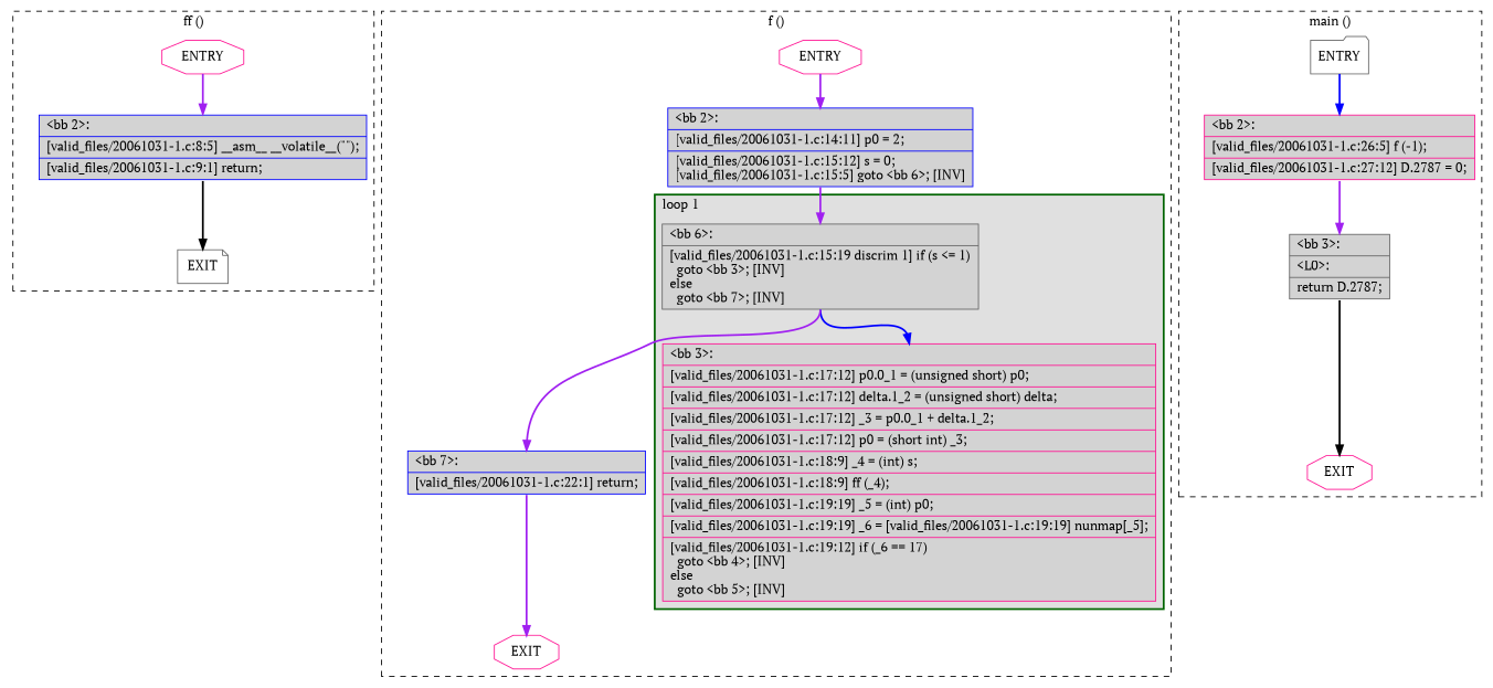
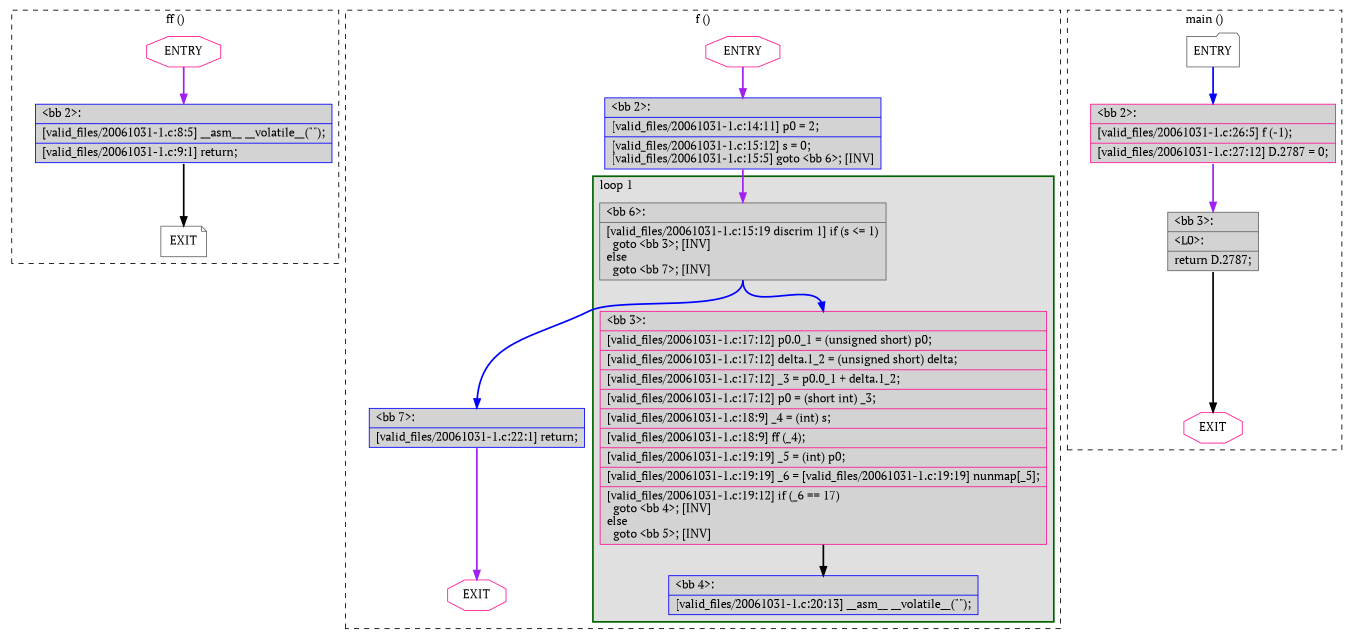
  digraph {
    fontname="PT Serif"
    node [color=deeppink fillcolor=lightgrey fontname="PT Serif" shape=record style=filled]
    edge [constraint=true fontname="PT Serif" headport=n style="solid,bold" tailport=s color=purple weight=10]
    n1 [fillcolor=white label=ENTRY shape=octagon]
    n2 [color=gray40 fillcolor=white label=EXIT shape=note]
    n3 [color=blue label="{\<bb\ 2\>:\l|[valid_files/20061031-1.c:8:5]\ __asm__\ __volatile__(\"\");\l|[valid_files/20061031-1.c:9:1]\ return;\l}"]
    n4 [color=gray40 label="{\<bb\ 6\>:\l|[valid_files/20061031-1.c:15:19\ discrim\ 1]\ if\ (s\ \<=\ 1)\l\ \ goto\ \<bb\ 3\>;\ [INV]\lelse\l\ \ goto\ \<bb\ 7\>;\ [INV]\l}"]
    n5 [label="{\<bb\ 3\>:\l|[valid_files/20061031-1.c:17:12]\ p0.0_1\ =\ (unsigned\ short)\ p0;\l|[valid_files/20061031-1.c:17:12]\ delta.1_2\ =\ (unsigned\ short)\ delta;\l|[valid_files/20061031-1.c:17:12]\ _3\ =\ p0.0_1\ +\ delta.1_2;\l|[valid_files/20061031-1.c:17:12]\ p0\ =\ (short\ int)\ _3;\l|[valid_files/20061031-1.c:18:9]\ _4\ =\ (int)\ s;\l|[valid_files/20061031-1.c:18:9]\ ff\ (_4);\l|[valid_files/20061031-1.c:19:19]\ _5\ =\ (int)\ p0;\l|[valid_files/20061031-1.c:19:19]\ _6\ =\ [valid_files/20061031-1.c:19:19]\ nunmap[_5];\l|[valid_files/20061031-1.c:19:12]\ if\ (_6\ ==\ 17)\l\ \ goto\ \<bb\ 4\>;\ [INV]\lelse\l\ \ goto\ \<bb\ 5\>;\ [INV]\l}"]
+   n6 [color=blue label="{\<bb\ 4\>:\l|[valid_files/20061031-1.c:20:13]\ __asm__\ __volatile__(\"\");\l}"]
    n7 [color=blue label="{\<bb\ 7\>:\l|[valid_files/20061031-1.c:22:1]\ return;\l}"]
    n8 [fillcolor=white label=ENTRY shape=octagon]
    n9 [fillcolor=white label=EXIT shape=octagon]
    n10 [color=blue label="{\<bb\ 2\>:\l|[valid_files/20061031-1.c:14:11]\ p0\ =\ 2;\l|[valid_files/20061031-1.c:15:12]\ s\ =\ 0;\l[valid_files/20061031-1.c:15:5]\ goto\ \<bb\ 6\>;\ [INV]\l}"]
    n11 [color=gray40 fillcolor=white label=ENTRY shape=folder]
    n12 [fillcolor=white label=EXIT shape=octagon]
    n13 [label="{\<bb\ 2\>:\l|[valid_files/20061031-1.c:26:5]\ f\ (-1);\l|[valid_files/20061031-1.c:27:12]\ D.2787\ =\ 0;\l}"]
    n14 [color=gray40 label="{\<bb\ 3\>:\l|\<L0\>:\l|return\ D.2787;\l}"]
    subgraph cluster_1 {
      color=black
      label="ff ()"
      style=dashed
      n1
      n2
      n3
    }
    subgraph cluster_2 {
      color=black
      label="f ()"
      style=dashed
      n7
      n8
      n9
      n10
      subgraph cluster_3 {
        color=darkgreen
        fillcolor=grey88
        label="loop 1"
        labeljust=l
        penwidth=2
        style=filled
        n4
        n5
+       n6
      }
    }
    subgraph cluster_4 {
      color=black
      label="main ()"
      style=dashed
      n11
      n12
      n13
      n14
    }
    n1 -> n2 [style=invis color="" weight=""]
    n1 -> n3 [weight=100]
    n3 -> n2 [color=black]
    n4 -> n5 [color=blue]
-   n4 -> n7
+   n4 -> n7 [color=blue]
+   n5 -> n6 [color=black]
    n7 -> n9
    n8 -> n9 [style=invis color="" weight=""]
    n8 -> n10 [weight=100]
    n10 -> n4 [weight=100]
    n11 -> n12 [style=invis color="" weight=""]
    n11 -> n13 [color=blue weight=100]
    n13 -> n14 [weight=100]
    n14 -> n12 [color=black]
  }
